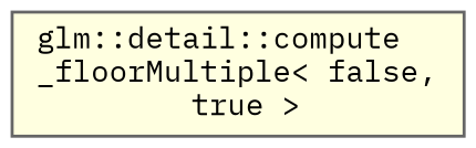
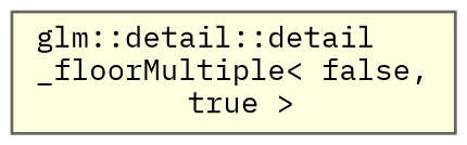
  digraph {
    rankdir=LR
    fontname="IBM Plex Mono"
-   n1 [color=grey40 fillcolor=lightyellow fontname="IBM Plex Mono" fontsize=10 height=0.2 label="glm::detail::compute\l_floorMultiple\< false,\l true \>" shape=box style=filled width=0.4]
+   n1 [color=grey40 fillcolor=lightyellow fontname="IBM Plex Mono" fontsize=10 height=0.2 label="glm::detail::detail\l_floorMultiple\< false,\l true \>" shape=box style=filled width=0.4]
  }
